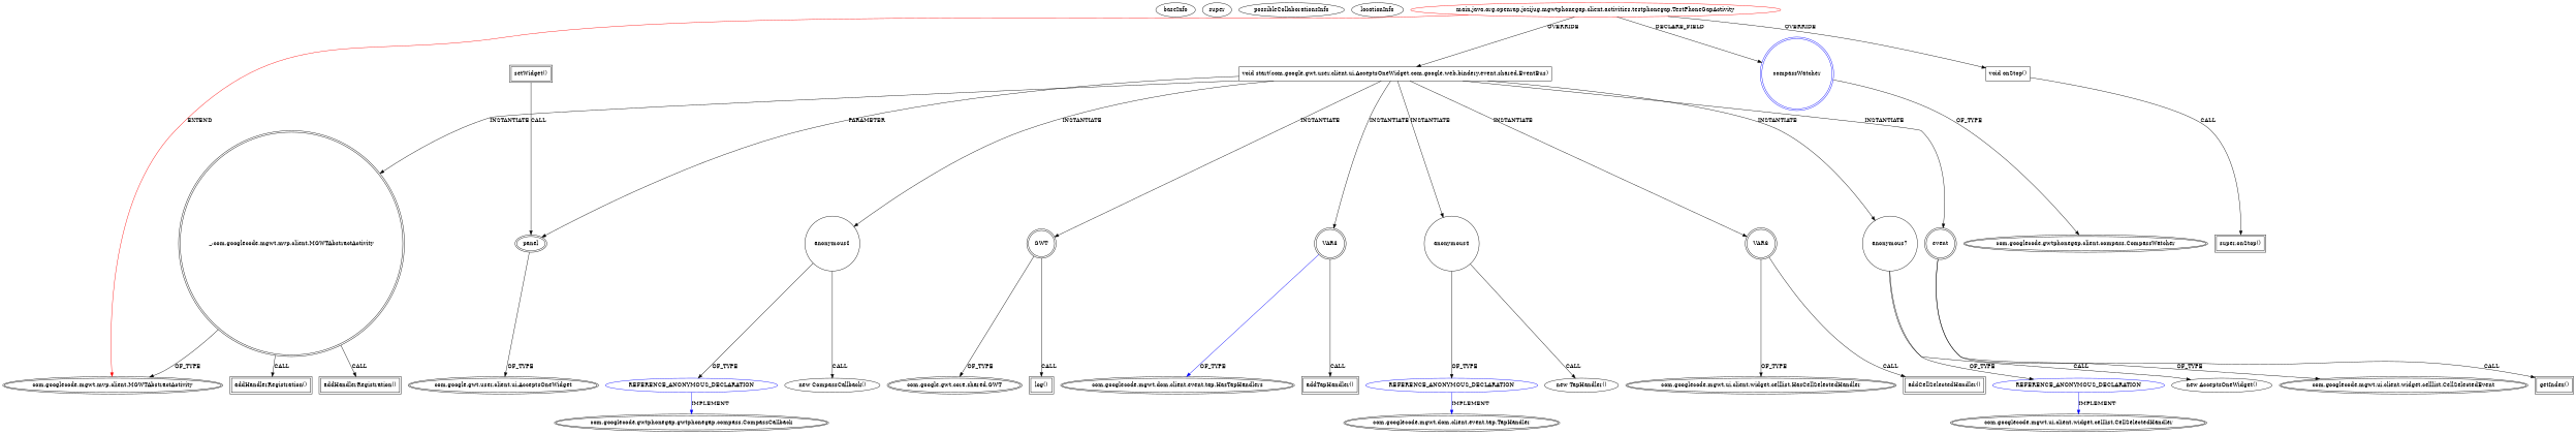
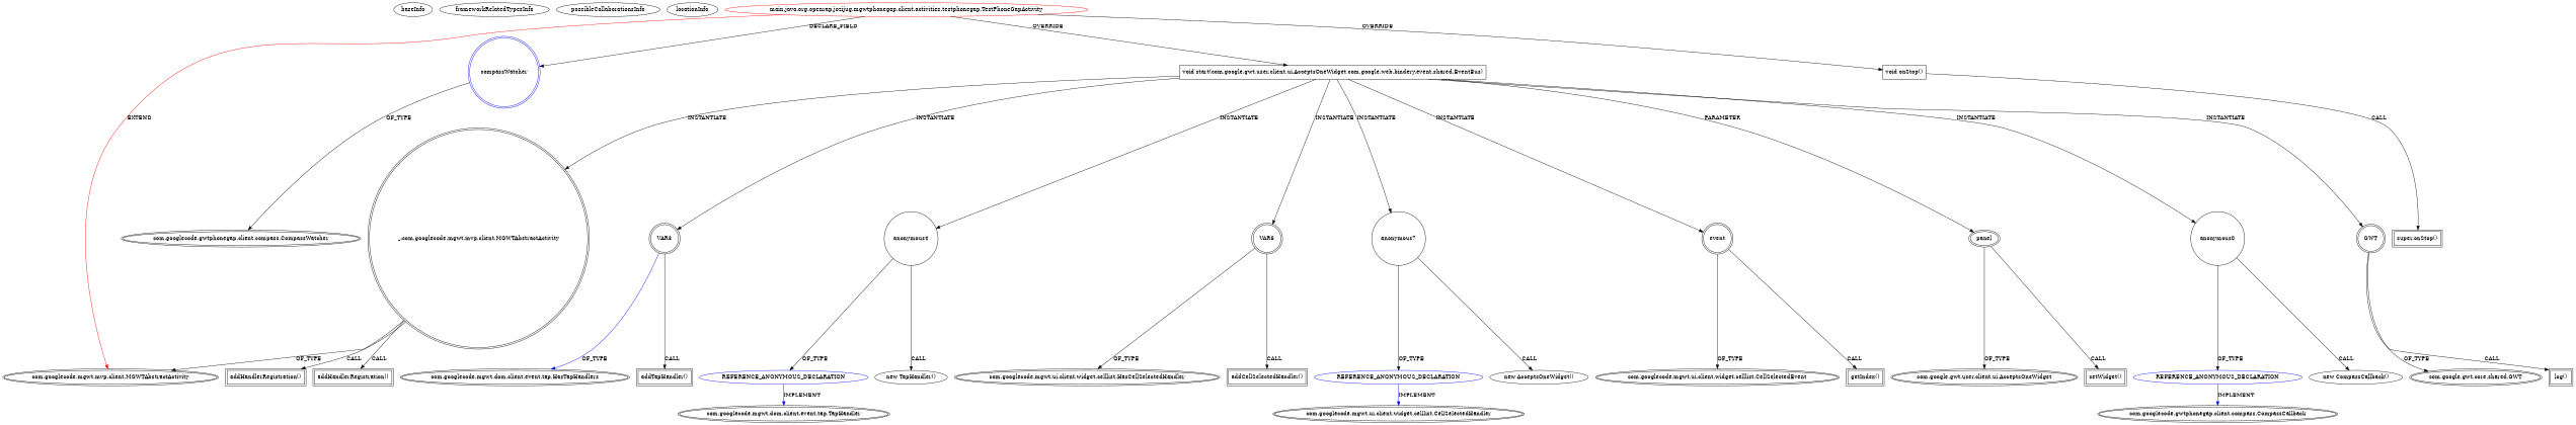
  digraph {
    node [isFrameworkType=true vertexType=VARIABLE_EXPRESION peripheries=2]
    baseInfo [category=extension_graph graphId=4406 isAnonymous=false possibleRelation=true isFrameworkType="" vertexType="" peripheries=""]
-   frameworkRelatedTypesInfo [0="com.googlecode.mgwt.mvp.client.MGWTAbstractActivity" label=super isFrameworkType="" vertexType="" peripheries=""]
+   frameworkRelatedTypesInfo [0="com.googlecode.mgwt.mvp.client.MGWTAbstractActivity" isFrameworkType="" vertexType="" peripheries=""]
    possibleCollaborationsInfo [0="4406~OVERRIDING_METHOD_DECLARATION-INSTANTIATION-~com.googlecode.mgwt.mvp.client.MGWTAbstractActivity ~com.googlecode.gwtphonegap.client.compass.CompassCallback ~false~true" 1="4406~OVERRIDING_METHOD_DECLARATION-INSTANTIATION-~com.googlecode.mgwt.mvp.client.MGWTAbstractActivity ~com.googlecode.mgwt.ui.client.widget.celllist.CellSelectedHandler ~false~true" 2="4406~OVERRIDING_METHOD_DECLARATION-INSTANTIATION-~com.googlecode.mgwt.mvp.client.MGWTAbstractActivity ~com.googlecode.mgwt.dom.client.event.tap.TapHandler ~false~true" isFrameworkType="" vertexType="" peripheries=""]
    locationInfo [contextSignature=TestPhoneGapActivity filePath="/rjdkolb-jozijug_phonegapdemo/jozijug_phonegapdemo-master/src/main/java/org/openrap/jozijug/mgwtphonegap/client/activities/testphonegap/TestPhoneGapActivity.java" graphId=4406 projectName="rjdkolb-jozijug_phonegapdemo" isFrameworkType="" vertexType="" peripheries=""]
    n5 [color=red isFrameworkType=false label="main.java.org.openrap.jozijug.mgwtphonegap.client.activities.testphonegap.TestPhoneGapActivity" vertexType=ROOT_CLIENT_CLASS_DECLARATION peripheries=""]
    n6 [label="com.googlecode.mgwt.mvp.client.MGWTAbstractActivity" vertexType=FRAMEWORK_CLASS_TYPE]
    n7 [color=blue label=compassWatcher shape=circle vertexType=FIELD_DECLARATION]
    n8 [isFrameworkType=false label="void start(com.google.gwt.user.client.ui.AcceptsOneWidget,com.google.web.bindery.event.shared.EventBus)" shape=box vertexType=OVERRIDING_METHOD_DECLARATION peripheries=""]
    n9 [isFrameworkType=false label="void onStop()" shape=box vertexType=OVERRIDING_METHOD_DECLARATION peripheries=""]
    n10 [label="com.googlecode.gwtphonegap.client.compass.CompassWatcher" vertexType=FRAMEWORK_INTERFACE_TYPE]
    n11 [label=panel vertexType=PARAMETER_DECLARATION]
    n12 [isFrameworkType=false label=anonymous0 shape=circle peripheries=""]
    n13 [label=GWT shape=circle]
    n14 [label="_:com.googlecode.mgwt.mvp.client.MGWTAbstractActivity" shape=circle]
    n15 [label=VAR3 shape=circle]
    n16 [isFrameworkType=false label=anonymous4 shape=circle peripheries=""]
    n17 [label=VAR6 shape=circle]
    n18 [isFrameworkType=false label=anonymous7 shape=circle peripheries=""]
    n19 [label=event shape=circle]
    n20 [label="super.onStop()" shape=box vertexType=SUPER_CALL]
    n21 [label="com.google.gwt.user.client.ui.AcceptsOneWidget" vertexType=FRAMEWORK_INTERFACE_TYPE]
    n22 [label="setWidget()" shape=box vertexType=INSIDE_CALL]
    n23 [color=blue isFrameworkType=false label=REFERENCE_ANONYMOUS_DECLARATION vertexType=REFERENCE_ANONYMOUS_DECLARATION peripheries=""]
    n24 [isFrameworkType=false label="new CompassCallback()" vertexType=CONSTRUCTOR_CALL peripheries=""]
    n25 [label="com.google.gwt.core.shared.GWT" vertexType=FRAMEWORK_CLASS_TYPE]
    n26 [label="log()" shape=box vertexType=INSIDE_CALL]
    n27 [label="addHandlerRegistration()" shape=box vertexType=INSIDE_CALL]
    n28 [label="addHandlerRegistration()" shape=box vertexType=INSIDE_CALL]
    n29 [label="com.googlecode.mgwt.dom.client.event.tap.HasTapHandlers" vertexType=FRAMEWORK_INTERFACE_TYPE]
    n30 [label="addTapHandler()" shape=box vertexType=INSIDE_CALL]
    n31 [color=blue isFrameworkType=false label=REFERENCE_ANONYMOUS_DECLARATION vertexType=REFERENCE_ANONYMOUS_DECLARATION peripheries=""]
    n32 [isFrameworkType=false label="new TapHandler()" vertexType=CONSTRUCTOR_CALL peripheries=""]
    n33 [label="com.googlecode.mgwt.ui.client.widget.celllist.HasCellSelectedHandler" vertexType=FRAMEWORK_INTERFACE_TYPE]
    n34 [label="addCellSelectedHandler()" shape=box vertexType=INSIDE_CALL]
    n35 [color=blue isFrameworkType=false label=REFERENCE_ANONYMOUS_DECLARATION vertexType=REFERENCE_ANONYMOUS_DECLARATION peripheries=""]
    n36 [isFrameworkType=false label="new AcceptsOneWidget()" vertexType=CONSTRUCTOR_CALL peripheries=""]
    n37 [label="com.googlecode.mgwt.ui.client.widget.celllist.CellSelectedEvent" vertexType=FRAMEWORK_CLASS_TYPE]
    n38 [label="getIndex()" shape=box vertexType=INSIDE_CALL]
-   n39 [label="com.googlecode.gwtphonegap.gwtphonegap.compass.CompassCallback" vertexType=FRAMEWORK_INTERFACE_TYPE]
+   n39 [label="com.googlecode.gwtphonegap.client.compass.CompassCallback" vertexType=FRAMEWORK_INTERFACE_TYPE]
    n40 [label="com.googlecode.mgwt.dom.client.event.tap.TapHandler" vertexType=FRAMEWORK_INTERFACE_TYPE]
    n41 [label="com.googlecode.mgwt.ui.client.widget.celllist.CellSelectedHandler" vertexType=FRAMEWORK_INTERFACE_TYPE]
    n5 -> n6 [color=red label=EXTEND]
    n5 -> n7 [label=DECLARE_FIELD]
    n5 -> n8 [label=OVERRIDE]
    n5 -> n9 [label=OVERRIDE]
    n7 -> n10 [label=OF_TYPE]
    n8 -> n11 [label=PARAMETER]
    n8 -> n12 [label=INSTANTIATE]
    n8 -> n13 [label=INSTANTIATE]
    n8 -> n14 [label=INSTANTIATE]
    n8 -> n15 [label=INSTANTIATE]
    n8 -> n16 [label=INSTANTIATE]
    n8 -> n17 [label=INSTANTIATE]
    n8 -> n18 [label=INSTANTIATE]
    n8 -> n19 [label=INSTANTIATE]
    n9 -> n20 [label=CALL]
    n11 -> n21 [label=OF_TYPE]
-   n22 -> n11 [label=CALL]
+   n11 -> n22 [label=CALL]
    n12 -> n23 [label=OF_TYPE]
    n12 -> n24 [label=CALL]
    n13 -> n25 [label=OF_TYPE]
    n13 -> n26 [label=CALL]
    n14 -> n6 [label=OF_TYPE]
    n14 -> n27 [label=CALL]
    n14 -> n28 [label=CALL]
    n15 -> n29 [color=blue label=OF_TYPE]
    n15 -> n30 [label=CALL]
    n16 -> n31 [label=OF_TYPE]
    n16 -> n32 [label=CALL]
    n17 -> n33 [label=OF_TYPE]
    n17 -> n34 [label=CALL]
    n18 -> n35 [label=OF_TYPE]
    n18 -> n36 [label=CALL]
    n19 -> n37 [label=OF_TYPE]
    n19 -> n38 [label=CALL]
    n23 -> n39 [color=blue label=IMPLEMENT]
    n31 -> n40 [color=blue label=IMPLEMENT]
    n35 -> n41 [color=blue label=IMPLEMENT]
  }
